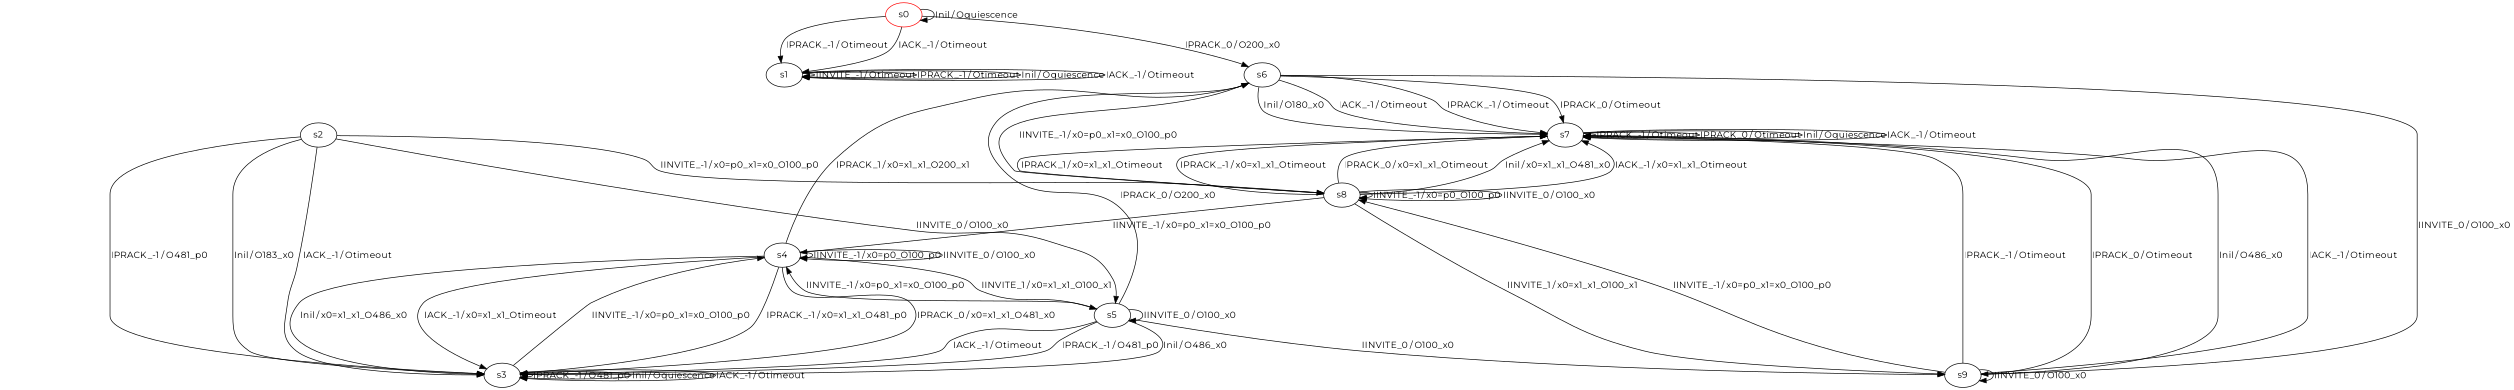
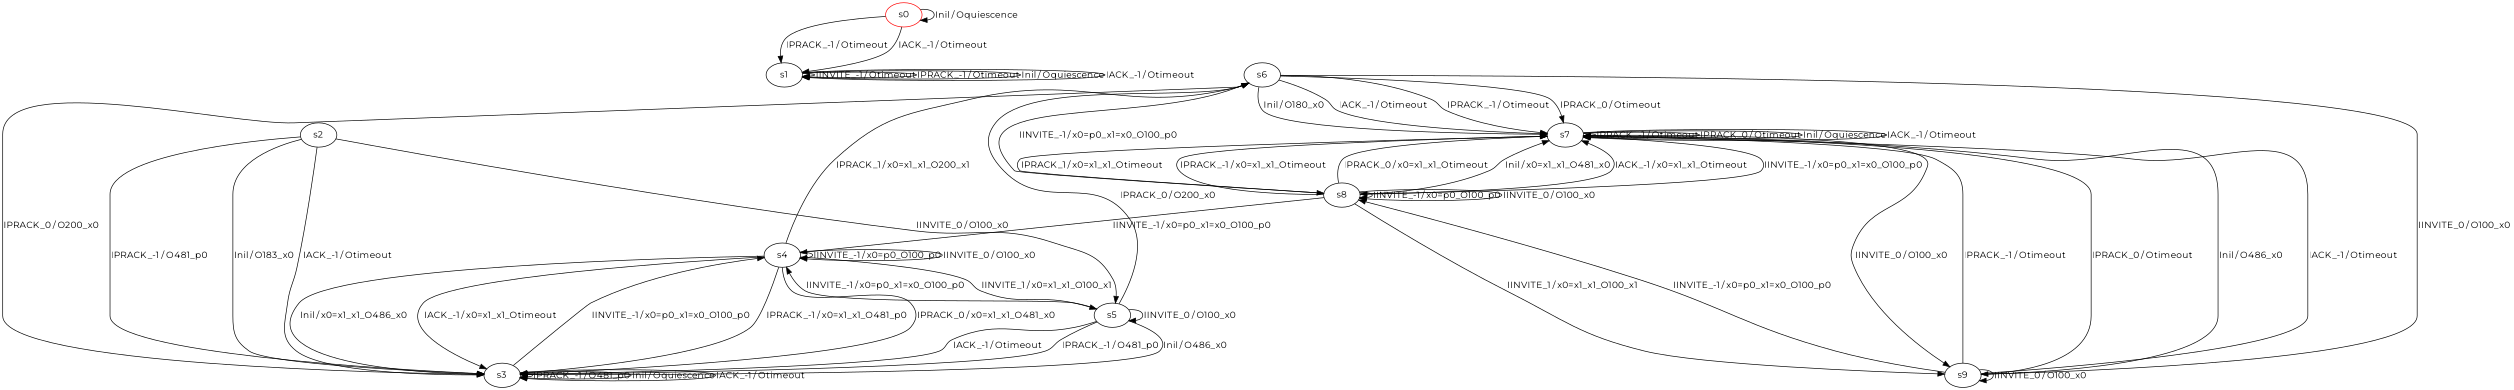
  digraph {
    fontname=Montserrat
    node [fontname=Montserrat]
    edge [fontname=Montserrat]
    n1 [color=red label=s0]
    n2 [label=s1]
    n3 [label=s2]
    n4 [label=s3]
    n5 [label=s5]
    n6 [label=s4]
    n7 [label=s6]
    n8 [label=s7]
    n9 [label=s8]
    n10 [label=s9]
    n1 -> n1 [label=<<table border="0" cellpadding="1" cellspacing="0"><tr><td>Inil</td><td>/</td><td>Oquiescence</td></tr></table>>]
    n1 -> n2 [label=<<table border="0" cellpadding="1" cellspacing="0"><tr><td>IPRACK_-1</td><td>/</td><td>Otimeout</td></tr></table>>]
    n1 -> n2 [label=<<table border="0" cellpadding="1" cellspacing="0"><tr><td>IACK_-1</td><td>/</td><td>Otimeout</td></tr></table>>]
    n2 -> n2 [label=<<table border="0" cellpadding="1" cellspacing="0"><tr><td>IINVITE_-1</td><td>/</td><td>Otimeout</td></tr></table>>]
    n2 -> n2 [label=<<table border="0" cellpadding="1" cellspacing="0"><tr><td>IPRACK_-1</td><td>/</td><td>Otimeout</td></tr></table>>]
    n2 -> n2 [label=<<table border="0" cellpadding="1" cellspacing="0"><tr><td>Inil</td><td>/</td><td>Oquiescence</td></tr></table>>]
    n2 -> n2 [label=<<table border="0" cellpadding="1" cellspacing="0"><tr><td>IACK_-1</td><td>/</td><td>Otimeout</td></tr></table>>]
    n3 -> n4 [label=<<table border="0" cellpadding="1" cellspacing="0"><tr><td>IPRACK_-1</td><td>/</td><td>O481_p0</td></tr></table>>]
    n3 -> n4 [label=<<table border="0" cellpadding="1" cellspacing="0"><tr><td>Inil</td><td>/</td><td>O183_x0</td></tr></table>>]
    n3 -> n4 [label=<<table border="0" cellpadding="1" cellspacing="0"><tr><td>IACK_-1</td><td>/</td><td>Otimeout</td></tr></table>>]
    n3 -> n5 [label=<<table border="0" cellpadding="1" cellspacing="0"><tr><td>IINVITE_0</td><td>/</td><td>O100_x0</td></tr></table>>]
    n4 -> n4 [label=<<table border="0" cellpadding="1" cellspacing="0"><tr><td>IPRACK_-1</td><td>/</td><td>O481_p0</td></tr></table>>]
    n4 -> n4 [label=<<table border="0" cellpadding="1" cellspacing="0"><tr><td>Inil</td><td>/</td><td>Oquiescence</td></tr></table>>]
    n4 -> n4 [label=<<table border="0" cellpadding="1" cellspacing="0"><tr><td>IACK_-1</td><td>/</td><td>Otimeout</td></tr></table>>]
    n4 -> n6 [label=<<table border="0" cellpadding="1" cellspacing="0"><tr><td>IINVITE_-1</td><td>/</td><td>x0=p0_x1=x0_O100_p0</td></tr></table>>]
-   n1 -> n7 [label=<<table border="0" cellpadding="1" cellspacing="0"><tr><td>IPRACK_0</td><td>/</td><td>O200_x0</td></tr></table>>]
+   n4 -> n7 [label=<<table border="0" cellpadding="1" cellspacing="0"><tr><td>IPRACK_0</td><td>/</td><td>O200_x0</td></tr></table>>]
    n5 -> n4 [label=<<table border="0" cellpadding="1" cellspacing="0"><tr><td>IPRACK_-1</td><td>/</td><td>O481_p0</td></tr></table>>]
    n5 -> n4 [label=<<table border="0" cellpadding="1" cellspacing="0"><tr><td>Inil</td><td>/</td><td>O486_x0</td></tr></table>>]
    n5 -> n4 [label=<<table border="0" cellpadding="1" cellspacing="0"><tr><td>IACK_-1</td><td>/</td><td>Otimeout</td></tr></table>>]
    n5 -> n5 [label=<<table border="0" cellpadding="1" cellspacing="0"><tr><td>IINVITE_0</td><td>/</td><td>O100_x0</td></tr></table>>]
    n5 -> n6 [label=<<table border="0" cellpadding="1" cellspacing="0"><tr><td>IINVITE_-1</td><td>/</td><td>x0=p0_x1=x0_O100_p0</td></tr></table>>]
    n5 -> n7 [label=<<table border="0" cellpadding="1" cellspacing="0"><tr><td>IPRACK_0</td><td>/</td><td>O200_x0</td></tr></table>>]
    n6 -> n4 [label=<<table border="0" cellpadding="1" cellspacing="0"><tr><td>IPRACK_-1</td><td>/</td><td>x0=x1_x1_O481_p0</td></tr></table>>]
    n6 -> n4 [label=<<table border="0" cellpadding="1" cellspacing="0"><tr><td>IPRACK_0</td><td>/</td><td>x0=x1_x1_O481_x0</td></tr></table>>]
    n6 -> n4 [label=<<table border="0" cellpadding="1" cellspacing="0"><tr><td>Inil</td><td>/</td><td>x0=x1_x1_O486_x0</td></tr></table>>]
    n6 -> n4 [label=<<table border="0" cellpadding="1" cellspacing="0"><tr><td>IACK_-1</td><td>/</td><td>x0=x1_x1_Otimeout</td></tr></table>>]
    n6 -> n5 [label=<<table border="0" cellpadding="1" cellspacing="0"><tr><td>IINVITE_1</td><td>/</td><td>x0=x1_x1_O100_x1</td></tr></table>>]
    n6 -> n6 [label=<<table border="0" cellpadding="1" cellspacing="0"><tr><td>IINVITE_-1</td><td>/</td><td>x0=p0_O100_p0</td></tr></table>>]
    n6 -> n6 [label=<<table border="0" cellpadding="1" cellspacing="0"><tr><td>IINVITE_0</td><td>/</td><td>O100_x0</td></tr></table>>]
    n6 -> n7 [label=<<table border="0" cellpadding="1" cellspacing="0"><tr><td>IPRACK_1</td><td>/</td><td>x0=x1_x1_O200_x1</td></tr></table>>]
    n7 -> n8 [label=<<table border="0" cellpadding="1" cellspacing="0"><tr><td>IPRACK_-1</td><td>/</td><td>Otimeout</td></tr></table>>]
    n7 -> n8 [label=<<table border="0" cellpadding="1" cellspacing="0"><tr><td>IPRACK_0</td><td>/</td><td>Otimeout</td></tr></table>>]
    n7 -> n8 [label=<<table border="0" cellpadding="1" cellspacing="0"><tr><td>Inil</td><td>/</td><td>O180_x0</td></tr></table>>]
    n7 -> n8 [label=<<table border="0" cellpadding="1" cellspacing="0"><tr><td>IACK_-1</td><td>/</td><td>Otimeout</td></tr></table>>]
    n7 -> n9 [label=<<table border="0" cellpadding="1" cellspacing="0"><tr><td>IINVITE_-1</td><td>/</td><td>x0=p0_x1=x0_O100_p0</td></tr></table>>]
    n7 -> n10 [label=<<table border="0" cellpadding="1" cellspacing="0"><tr><td>IINVITE_0</td><td>/</td><td>O100_x0</td></tr></table>>]
    n8 -> n8 [label=<<table border="0" cellpadding="1" cellspacing="0"><tr><td>IPRACK_-1</td><td>/</td><td>Otimeout</td></tr></table>>]
    n8 -> n8 [label=<<table border="0" cellpadding="1" cellspacing="0"><tr><td>IPRACK_0</td><td>/</td><td>Otimeout</td></tr></table>>]
    n8 -> n8 [label=<<table border="0" cellpadding="1" cellspacing="0"><tr><td>Inil</td><td>/</td><td>Oquiescence</td></tr></table>>]
    n8 -> n8 [label=<<table border="0" cellpadding="1" cellspacing="0"><tr><td>IACK_-1</td><td>/</td><td>Otimeout</td></tr></table>>]
-   n3 -> n9 [label=<<table border="0" cellpadding="1" cellspacing="0"><tr><td>IINVITE_-1</td><td>/</td><td>x0=p0_x1=x0_O100_p0</td></tr></table>>]
-   n5 -> n10 [label=<<table border="0" cellpadding="1" cellspacing="0"><tr><td>IINVITE_0</td><td>/</td><td>O100_x0</td></tr></table>>]
+   n8 -> n9 [label=<<table border="0" cellpadding="1" cellspacing="0"><tr><td>IINVITE_-1</td><td>/</td><td>x0=p0_x1=x0_O100_p0</td></tr></table>>]
+   n8 -> n10 [label=<<table border="0" cellpadding="1" cellspacing="0"><tr><td>IINVITE_0</td><td>/</td><td>O100_x0</td></tr></table>>]
    n9 -> n6 [label=<<table border="0" cellpadding="1" cellspacing="0"><tr><td>IINVITE_-1</td><td>/</td><td>x0=p0_x1=x0_O100_p0</td></tr></table>>]
    n9 -> n8 [label=<<table border="0" cellpadding="1" cellspacing="0"><tr><td>IPRACK_1</td><td>/</td><td>x0=x1_x1_Otimeout</td></tr></table>>]
    n9 -> n8 [label=<<table border="0" cellpadding="1" cellspacing="0"><tr><td>IPRACK_-1</td><td>/</td><td>x0=x1_x1_Otimeout</td></tr></table>>]
    n9 -> n8 [label=<<table border="0" cellpadding="1" cellspacing="0"><tr><td>IPRACK_0</td><td>/</td><td>x0=x1_x1_Otimeout</td></tr></table>>]
    n9 -> n8 [label=<<table border="0" cellpadding="1" cellspacing="0"><tr><td>Inil</td><td>/</td><td>x0=x1_x1_O481_x0</td></tr></table>>]
    n9 -> n8 [label=<<table border="0" cellpadding="1" cellspacing="0"><tr><td>IACK_-1</td><td>/</td><td>x0=x1_x1_Otimeout</td></tr></table>>]
    n9 -> n9 [label=<<table border="0" cellpadding="1" cellspacing="0"><tr><td>IINVITE_-1</td><td>/</td><td>x0=p0_O100_p0</td></tr></table>>]
    n9 -> n9 [label=<<table border="0" cellpadding="1" cellspacing="0"><tr><td>IINVITE_0</td><td>/</td><td>O100_x0</td></tr></table>>]
    n9 -> n10 [label=<<table border="0" cellpadding="1" cellspacing="0"><tr><td>IINVITE_1</td><td>/</td><td>x0=x1_x1_O100_x1</td></tr></table>>]
    n10 -> n8 [label=<<table border="0" cellpadding="1" cellspacing="0"><tr><td>IPRACK_-1</td><td>/</td><td>Otimeout</td></tr></table>>]
    n10 -> n8 [label=<<table border="0" cellpadding="1" cellspacing="0"><tr><td>IPRACK_0</td><td>/</td><td>Otimeout</td></tr></table>>]
    n10 -> n8 [label=<<table border="0" cellpadding="1" cellspacing="0"><tr><td>Inil</td><td>/</td><td>O486_x0</td></tr></table>>]
    n10 -> n8 [label=<<table border="0" cellpadding="1" cellspacing="0"><tr><td>IACK_-1</td><td>/</td><td>Otimeout</td></tr></table>>]
    n10 -> n9 [label=<<table border="0" cellpadding="1" cellspacing="0"><tr><td>IINVITE_-1</td><td>/</td><td>x0=p0_x1=x0_O100_p0</td></tr></table>>]
    n10 -> n10 [label=<<table border="0" cellpadding="1" cellspacing="0"><tr><td>IINVITE_0</td><td>/</td><td>O100_x0</td></tr></table>>]
  }
